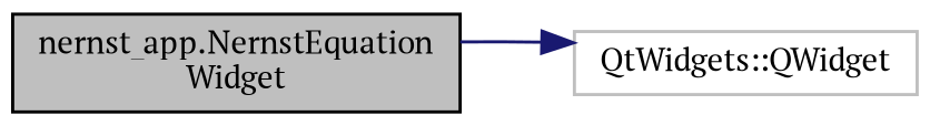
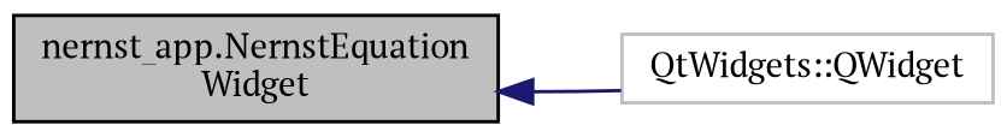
  digraph {
    rankdir=LR
    fontname="PT Serif"
    node [fontname="PT Serif" fontsize=10 shape=record style=filled]
    n1 [color=black fillcolor=grey75 fontcolor=black height=0.2 label="nernst_app.NernstEquation\lWidget" width=0.4]
    n2 [color=grey75 fillcolor=white height=0.2 label="QtWidgets::QWidget" width=0.4]
-   n2 -> n1 [color=midnightblue dir=back fontname="PT Serif" fontsize=10 labelfontname=Helvetica labelfontsize=10 style=solid]
+   n1 -> n2 [color=midnightblue dir=back fontname="PT Serif" fontsize=10 labelfontname=Helvetica labelfontsize=10 style=solid]
  }
